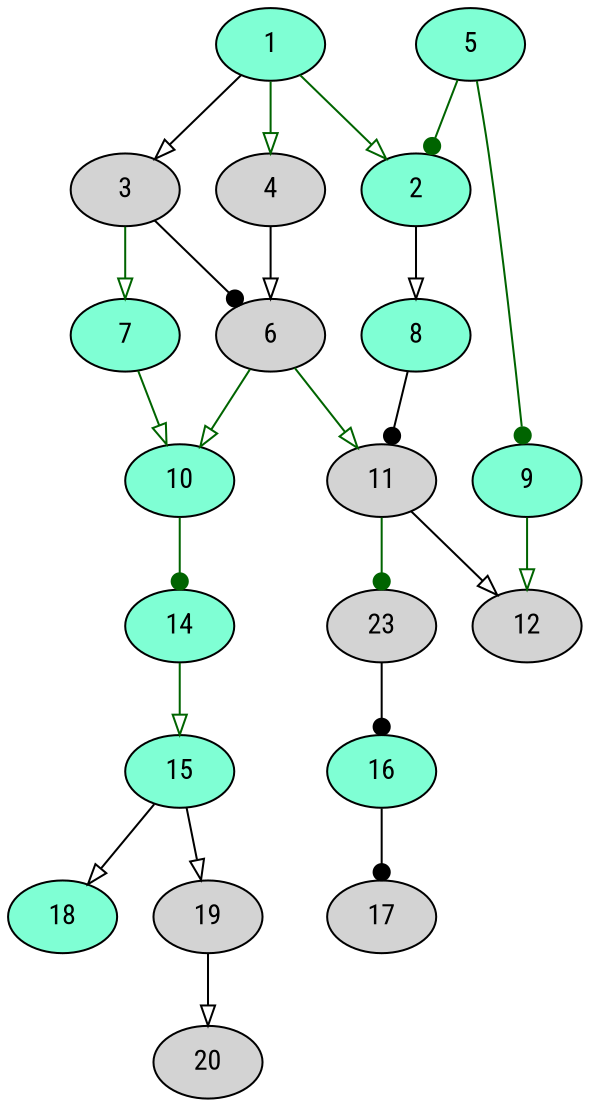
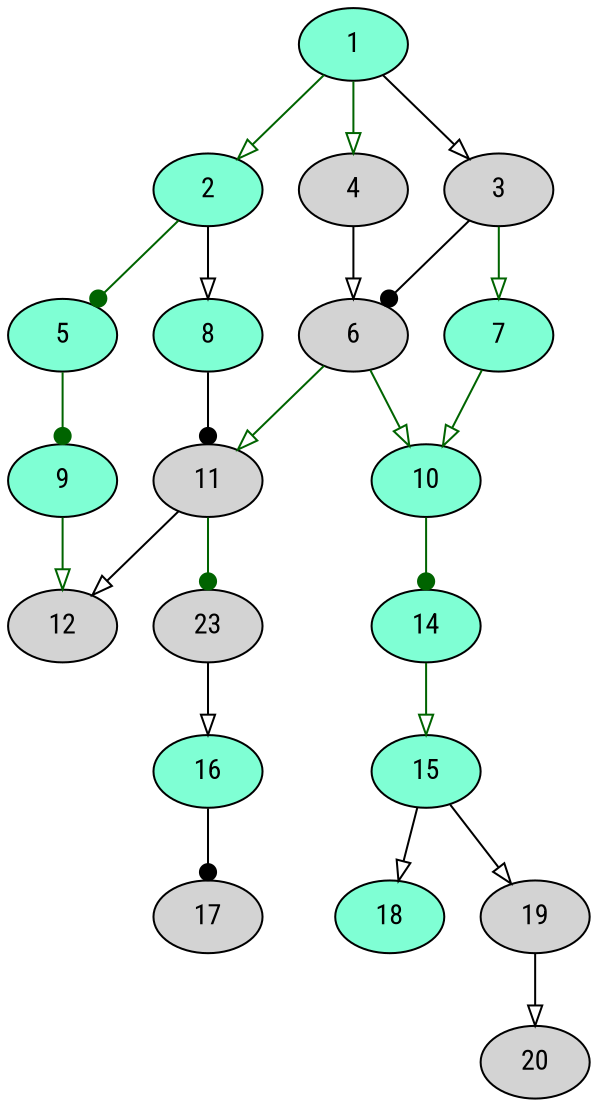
  digraph {
    fontname="Roboto Condensed"
    node [alpha=0.01 fillcolor=aquamarine fontname="Roboto Condensed" style=filled]
    edge [arrowhead=onormal color=darkgreen fontname="Roboto Condensed"]
    1 [expect_size=26514432]
    2 [alpha=0.10 expect_size=47591424]
    3 [expect_size=35724288 fillcolor=lightgrey]
    4 [alpha=0.07 expect_size=23181312 fillcolor=lightgrey]
    5 [expect_size=47046656]
    8 [alpha=0.06 expect_size=9691136]
    6 [alpha=0.07 expect_size=27987968 fillcolor=lightgrey]
    7 [alpha=0.03 expect_size=39476224]
    9 [alpha=0.16 expect_size=39171072]
    11 [alpha=0.12 expect_size=35609600 fillcolor=lightgrey]
    10 [alpha=0.10 expect_size=25523200]
    12 [alpha=0.09 expect_size=37275648 fillcolor=lightgrey]
    n13 [alpha=0.03 expect_size=13275136 fillcolor=lightgrey label=23]
    14 [alpha=0.04 expect_size=16307200]
    15 [alpha=0.04 expect_size=32814080]
    16 [alpha=0.07 expect_size=34817024]
    18 [alpha=0.02 expect_size=13048832]
    19 [alpha=0.10 expect_size=27341824 fillcolor=lightgrey]
    17 [alpha=0.11 expect_size=52425728 fillcolor=lightgrey]
    20 [alpha=0.06 expect_size=18192384 fillcolor=lightgrey]
    1 -> 2
    1 -> 3 [color=black]
    1 -> 4
-   5 -> 2 [arrowhead=dot]
+   2 -> 5 [arrowhead=dot]
    2 -> 8 [color=black]
    3 -> 6 [arrowhead=dot color=black]
    3 -> 7
    4 -> 6 [color=black]
    5 -> 9 [arrowhead=dot]
    8 -> 11 [arrowhead=dot color=black]
    6 -> 11
    6 -> 10
    7 -> 10
    9 -> 12
    11 -> 12 [color=black]
    11 -> n13 [arrowhead=dot]
    10 -> 14 [arrowhead=dot]
-   n13 -> 16 [arrowhead=dot color=black]
+   n13 -> 16 [color=black]
    14 -> 15
    15 -> 18 [color=black]
    15 -> 19 [color=black]
    16 -> 17 [arrowhead=dot color=black]
    19 -> 20 [color=black]
  }
